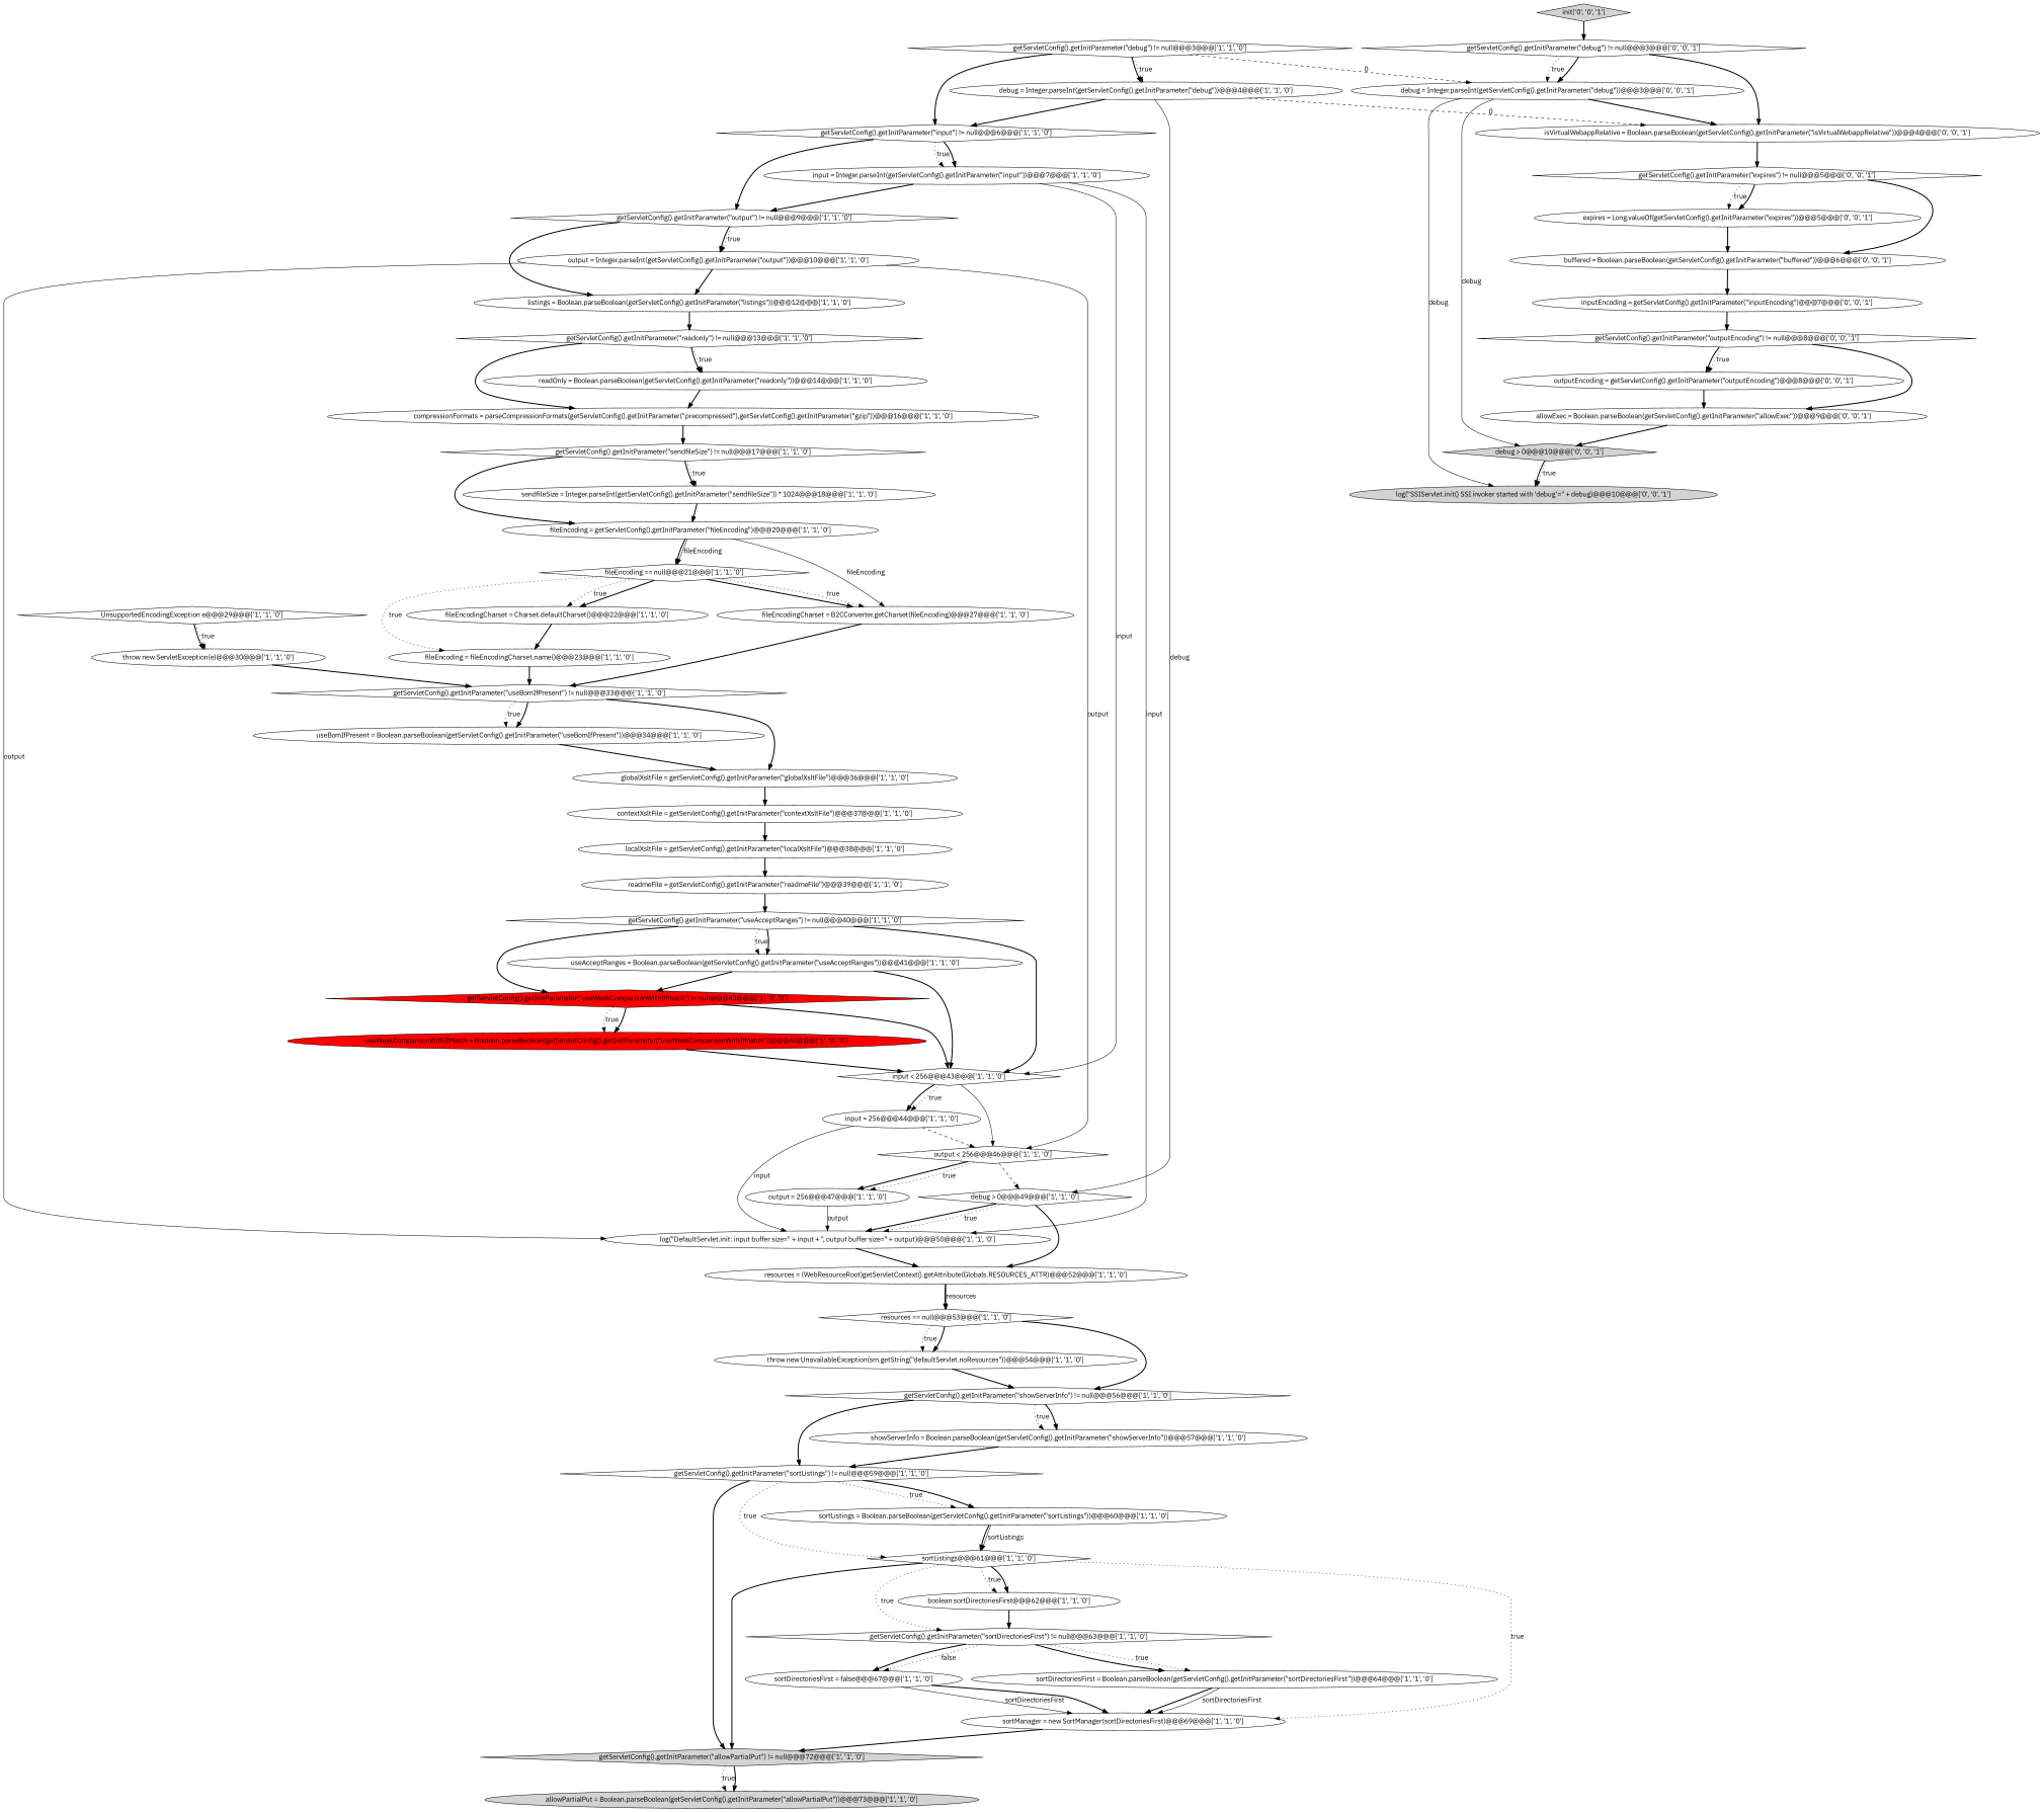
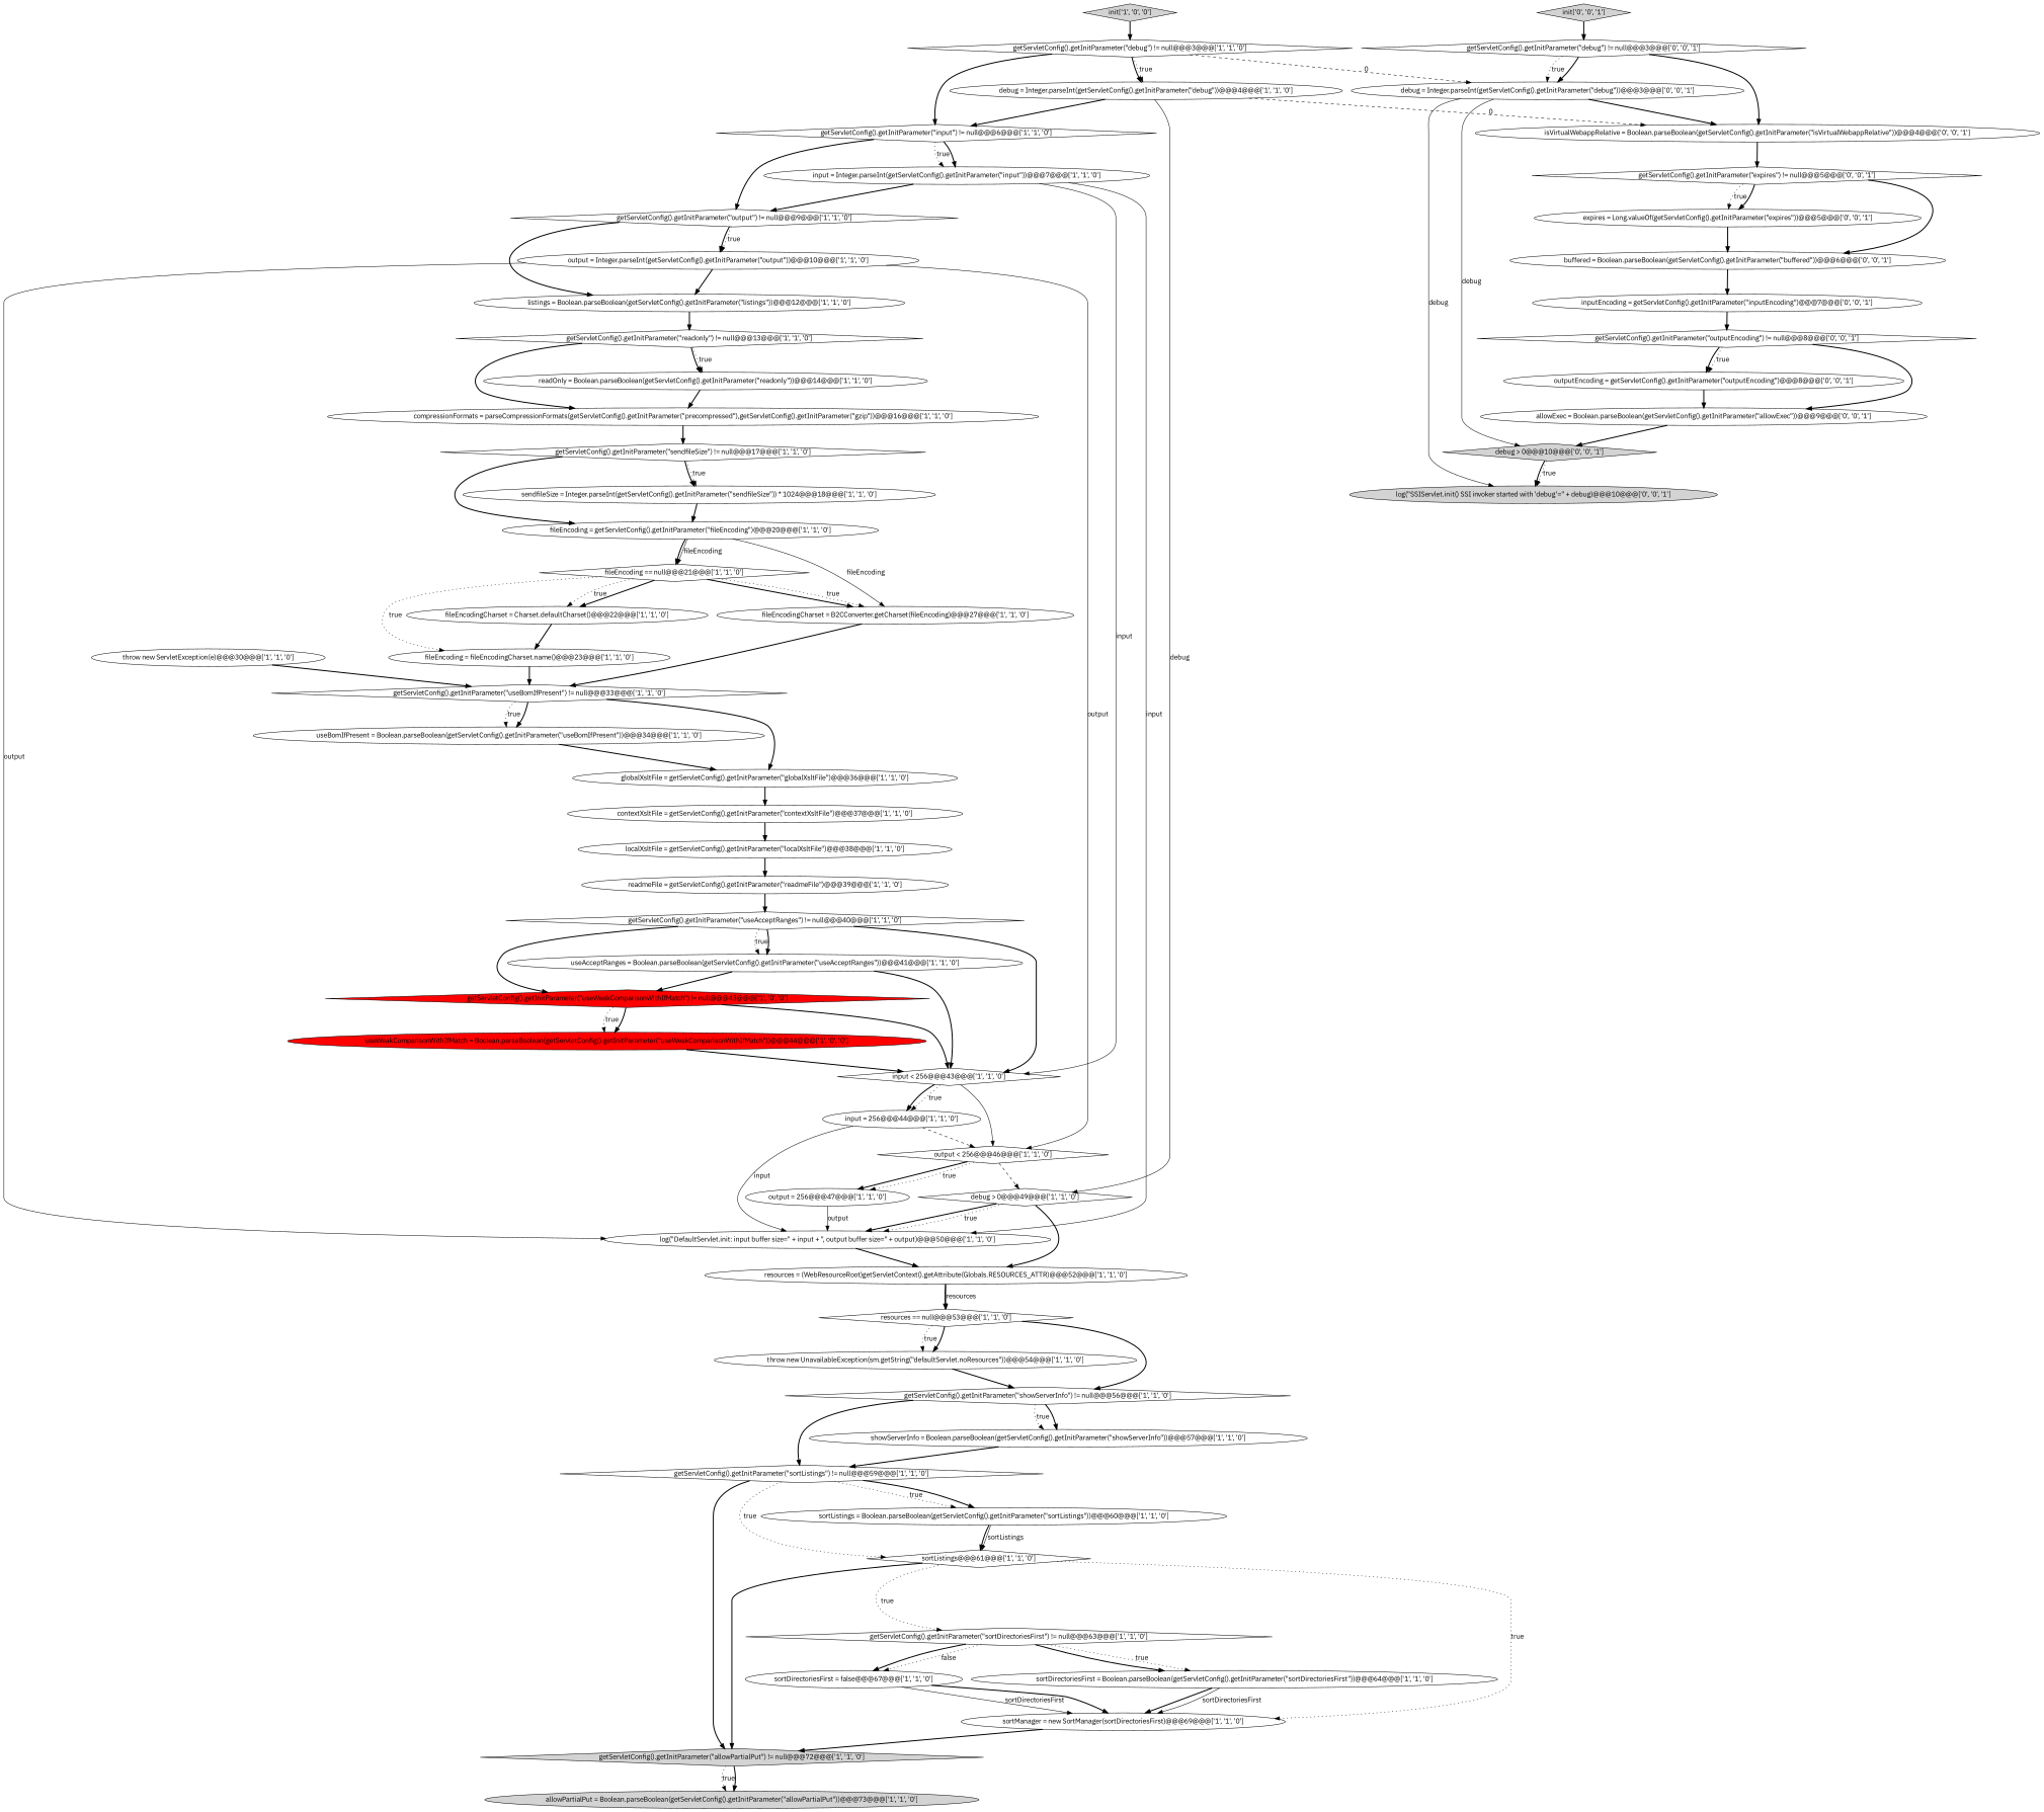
  digraph {
    fontname="IBM Plex Sans"
    node [fillcolor=white fontname="IBM Plex Sans" shape=ellipse style=filled]
    edge [fontname="IBM Plex Sans" style=bold]
    n1 [label="outputEncoding = getServletConfig().getInitParameter(\"outputEncoding\")@@@8@@@['0', '0', '1']"]
    n2 [label="allowExec = Boolean.parseBoolean(getServletConfig().getInitParameter(\"allowExec\"))@@@9@@@['0', '0', '1']"]
    n3 [fillcolor=lightgray label="debug > 0@@@10@@@['0', '0', '1']" shape=diamond]
    n4 [label="throw new UnavailableException(sm.getString(\"defaultServlet.noResources\"))@@@54@@@['1', '1', '0']"]
    n5 [label="getServletConfig().getInitParameter(\"showServerInfo\") != null@@@56@@@['1', '1', '0']" shape=diamond]
    n6 [label="getServletConfig().getInitParameter(\"sortListings\") != null@@@59@@@['1', '1', '0']" shape=diamond]
    n7 [label="showServerInfo = Boolean.parseBoolean(getServletConfig().getInitParameter(\"showServerInfo\"))@@@57@@@['1', '1', '0']"]
    n8 [label="useBomIfPresent = Boolean.parseBoolean(getServletConfig().getInitParameter(\"useBomIfPresent\"))@@@34@@@['1', '1', '0']"]
    n9 [label="globalXsltFile = getServletConfig().getInitParameter(\"globalXsltFile\")@@@36@@@['1', '1', '0']"]
    n10 [label="contextXsltFile = getServletConfig().getInitParameter(\"contextXsltFile\")@@@37@@@['1', '1', '0']"]
    n11 [label="sortDirectoriesFirst = false@@@67@@@['1', '1', '0']"]
    n12 [label="sortManager = new SortManager(sortDirectoriesFirst)@@@69@@@['1', '1', '0']"]
    n13 [fillcolor=lightgray label="getServletConfig().getInitParameter(\"allowPartialPut\") != null@@@72@@@['1', '1', '0']" shape=diamond]
+   n14 [fillcolor=lightgray label="init['1', '0', '0']" shape=diamond]
    n15 [label="getServletConfig().getInitParameter(\"debug\") != null@@@3@@@['1', '1', '0']" shape=diamond]
    n16 [label="debug = Integer.parseInt(getServletConfig().getInitParameter(\"debug\"))@@@4@@@['1', '1', '0']"]
    n17 [label="debug = Integer.parseInt(getServletConfig().getInitParameter(\"debug\"))@@@3@@@['0', '0', '1']"]
    n18 [label="getServletConfig().getInitParameter(\"input\") != null@@@6@@@['1', '1', '0']" shape=diamond]
    n19 [fillcolor=lightgray label="log(\"SSIServlet.init() SSI invoker started with 'debug'=\" + debug)@@@10@@@['0', '0', '1']"]
    n20 [label="fileEncoding = fileEncodingCharset.name()@@@23@@@['1', '1', '0']"]
    n21 [label="getServletConfig().getInitParameter(\"useBomIfPresent\") != null@@@33@@@['1', '1', '0']" shape=diamond]
    n22 [label="isVirtualWebappRelative = Boolean.parseBoolean(getServletConfig().getInitParameter(\"isVirtualWebappRelative\"))@@@4@@@['0', '0', '1']"]
    n23 [label="debug > 0@@@49@@@['1', '1', '0']" shape=diamond]
    n24 [label="input = Integer.parseInt(getServletConfig().getInitParameter(\"input\"))@@@7@@@['1', '1', '0']"]
    n25 [label="getServletConfig().getInitParameter(\"output\") != null@@@9@@@['1', '1', '0']" shape=diamond]
    n26 [fillcolor=red label="getServletConfig().getInitParameter(\"useWeakComparisonWithIfMatch\") != null@@@43@@@['1', '0', '0']" shape=diamond]
    n27 [fillcolor=red label="useWeakComparisonWithIfMatch = Boolean.parseBoolean(getServletConfig().getInitParameter(\"useWeakComparisonWithIfMatch\"))@@@44@@@['1', '0', '0']"]
    n28 [label="input < 256@@@43@@@['1', '1', '0']" shape=diamond]
    n29 [label="input = 256@@@44@@@['1', '1', '0']"]
    n30 [label="output < 256@@@46@@@['1', '1', '0']" shape=diamond]
    n31 [fillcolor=lightgray label="allowPartialPut = Boolean.parseBoolean(getServletConfig().getInitParameter(\"allowPartialPut\"))@@@73@@@['1', '1', '0']"]
    n32 [fillcolor=lightgray label="init['0', '0', '1']" shape=diamond]
    n33 [label="getServletConfig().getInitParameter(\"debug\") != null@@@3@@@['0', '0', '1']" shape=diamond]
    n34 [label="getServletConfig().getInitParameter(\"expires\") != null@@@5@@@['0', '0', '1']" shape=diamond]
    n35 [label="buffered = Boolean.parseBoolean(getServletConfig().getInitParameter(\"buffered\"))@@@6@@@['0', '0', '1']"]
    n36 [label="expires = Long.valueOf(getServletConfig().getInitParameter(\"expires\"))@@@5@@@['0', '0', '1']"]
    n37 [label="inputEncoding = getServletConfig().getInitParameter(\"inputEncoding\")@@@7@@@['0', '0', '1']"]
    n38 [label="readOnly = Boolean.parseBoolean(getServletConfig().getInitParameter(\"readonly\"))@@@14@@@['1', '1', '0']"]
    n39 [label="compressionFormats = parseCompressionFormats(getServletConfig().getInitParameter(\"precompressed\"),getServletConfig().getInitParameter(\"gzip\"))@@@16@@@['1', '1', '0']"]
    n40 [label="getServletConfig().getInitParameter(\"sendfileSize\") != null@@@17@@@['1', '1', '0']" shape=diamond]
    n41 [label="sortListings = Boolean.parseBoolean(getServletConfig().getInitParameter(\"sortListings\"))@@@60@@@['1', '1', '0']"]
    n42 [label="sortListings@@@61@@@['1', '1', '0']" shape=diamond]
-   n43 [label="boolean sortDirectoriesFirst@@@62@@@['1', '1', '0']"]
    n44 [label="getServletConfig().getInitParameter(\"sortDirectoriesFirst\") != null@@@63@@@['1', '1', '0']" shape=diamond]
    n45 [label="localXsltFile = getServletConfig().getInitParameter(\"localXsltFile\")@@@38@@@['1', '1', '0']"]
    n46 [label="readmeFile = getServletConfig().getInitParameter(\"readmeFile\")@@@39@@@['1', '1', '0']"]
    n47 [label="log(\"DefaultServlet.init: input buffer size=\" + input + \", output buffer size=\" + output)@@@50@@@['1', '1', '0']"]
    n48 [label="output = 256@@@47@@@['1', '1', '0']"]
    n49 [label="resources = (WebResourceRoot)getServletContext().getAttribute(Globals.RESOURCES_ATTR)@@@52@@@['1', '1', '0']"]
    n50 [label="useAcceptRanges = Boolean.parseBoolean(getServletConfig().getInitParameter(\"useAcceptRanges\"))@@@41@@@['1', '1', '0']"]
    n51 [label="output = Integer.parseInt(getServletConfig().getInitParameter(\"output\"))@@@10@@@['1', '1', '0']"]
    n52 [label="listings = Boolean.parseBoolean(getServletConfig().getInitParameter(\"listings\"))@@@12@@@['1', '1', '0']"]
    n53 [label="getServletConfig().getInitParameter(\"readonly\") != null@@@13@@@['1', '1', '0']" shape=diamond]
-   n54 [label="UnsupportedEncodingException e@@@29@@@['1', '1', '0']" shape=diamond]
    n55 [label="throw new ServletException(e)@@@30@@@['1', '1', '0']"]
    n56 [label="fileEncodingCharset = Charset.defaultCharset()@@@22@@@['1', '1', '0']"]
    n57 [label="resources == null@@@53@@@['1', '1', '0']" shape=diamond]
    n58 [label="getServletConfig().getInitParameter(\"useAcceptRanges\") != null@@@40@@@['1', '1', '0']" shape=diamond]
    n59 [label="fileEncoding = getServletConfig().getInitParameter(\"fileEncoding\")@@@20@@@['1', '1', '0']"]
    n60 [label="sendfileSize = Integer.parseInt(getServletConfig().getInitParameter(\"sendfileSize\")) * 1024@@@18@@@['1', '1', '0']"]
    n61 [label="fileEncoding == null@@@21@@@['1', '1', '0']" shape=diamond]
    n62 [label="fileEncodingCharset = B2CConverter.getCharset(fileEncoding)@@@27@@@['1', '1', '0']"]
    n63 [label="getServletConfig().getInitParameter(\"outputEncoding\") != null@@@8@@@['0', '0', '1']" shape=diamond]
    n64 [label="sortDirectoriesFirst = Boolean.parseBoolean(getServletConfig().getInitParameter(\"sortDirectoriesFirst\"))@@@64@@@['1', '1', '0']"]
    n1 -> n2
    n2 -> n3
    n3 -> n19
    n3 -> n19 [label=true style=dotted]
    n4 -> n5
    n5 -> n6
    n5 -> n7
    n5 -> n7 [label=true style=dotted]
    n6 -> n13
    n6 -> n41 [label=true style=dotted]
    n6 -> n41
    n6 -> n42 [label=true style=dotted]
    n7 -> n6
    n8 -> n9
    n9 -> n10
    n10 -> n45
    n11 -> n12 [label=sortDirectoriesFirst style=solid]
    n11 -> n12
    n12 -> n13
    n13 -> n31 [label=true style=dotted]
    n13 -> n31
+   n14 -> n15
    n15 -> n16 [label=true style=dotted]
    n15 -> n16
    n15 -> n17 [label=0 style=dashed]
    n15 -> n18
    n16 -> n18
    n16 -> n22 [label=0 style=dashed]
    n16 -> n23 [label=debug style=solid]
    n17 -> n3 [label=debug style=solid]
    n17 -> n19 [label=debug style=solid]
    n17 -> n22
    n18 -> n24 [label=true style=dotted]
    n18 -> n24
    n18 -> n25
    n20 -> n21
    n21 -> n8
    n21 -> n8 [label=true style=dotted]
    n21 -> n9
    n22 -> n34
    n23 -> n47
    n23 -> n47 [label=true style=dotted]
    n23 -> n49
    n24 -> n25
    n24 -> n28 [label=input style=solid]
    n24 -> n47 [label=input style=solid]
    n25 -> n51 [label=true style=dotted]
    n25 -> n51
    n25 -> n52
    n26 -> n27
    n26 -> n27 [label=true style=dotted]
    n26 -> n28
    n27 -> n28
    n28 -> n29 [label=true style=dotted]
    n28 -> n29
    n28 -> n30 [style=solid]
    n29 -> n30 [style=dashed]
    n29 -> n47 [label=input style=solid]
    n30 -> n23 [style=dashed]
    n30 -> n48
    n30 -> n48 [label=true style=dotted]
    n32 -> n33
    n33 -> n17
    n33 -> n17 [label=true style=dotted]
    n33 -> n22
    n34 -> n35
    n34 -> n36 [label=true style=dotted]
    n34 -> n36
    n35 -> n37
    n36 -> n35
    n37 -> n63
    n38 -> n39
    n39 -> n40
    n40 -> n59
    n40 -> n60 [label=true style=dotted]
    n40 -> n60
    n41 -> n42 [label=sortListings style=solid]
    n41 -> n42
    n42 -> n12 [label=true style=dotted]
    n42 -> n13
-   n42 -> n43 [label=true style=dotted]
-   n42 -> n43
    n42 -> n44 [label=true style=dotted]
-   n43 -> n44
    n44 -> n11 [label=false style=dotted]
    n44 -> n11
    n44 -> n64 [label=true style=dotted]
    n44 -> n64
    n45 -> n46
    n46 -> n58
    n47 -> n49
    n48 -> n47 [label=output style=solid]
    n49 -> n57
    n49 -> n57 [label=resources style=solid]
    n50 -> n26
    n50 -> n28
    n51 -> n30 [label=output style=solid]
    n51 -> n47 [label=output style=solid]
    n51 -> n52
    n52 -> n53
    n53 -> n38 [label=true style=dotted]
    n53 -> n38
    n53 -> n39
-   n54 -> n55
-   n54 -> n55 [label=true style=dotted]
    n55 -> n21
    n56 -> n20
    n57 -> n4
    n57 -> n4 [label=true style=dotted]
    n57 -> n5
    n58 -> n26
    n58 -> n28
    n58 -> n50 [label=true style=dotted]
    n58 -> n50
    n59 -> n61 [label=fileEncoding style=solid]
    n59 -> n61
    n59 -> n62 [label=fileEncoding style=solid]
    n60 -> n59
    n61 -> n20 [label=true style=dotted]
    n61 -> n56
    n61 -> n56 [label=true style=dotted]
    n61 -> n62
    n61 -> n62 [label=true style=dotted]
    n62 -> n21
    n63 -> n1 [label=true style=dotted]
    n63 -> n1
    n63 -> n2
    n64 -> n12
    n64 -> n12 [label=sortDirectoriesFirst style=solid]
  }
